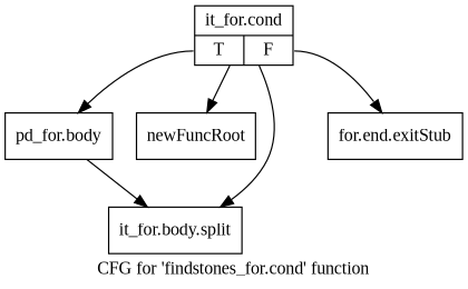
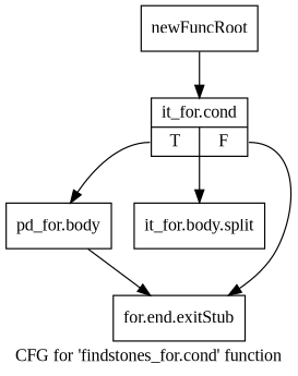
  digraph {
    fontname="Liberation Serif"
    label="CFG for 'findstones_for.cond' function"
    node [fontname="Liberation Serif" shape=record]
    edge [fontname="Liberation Serif"]
    n1 [label="{newFuncRoot}"]
    n2 [label="{it_for.cond|{<s0>T|<s1>F}}"]
    n3 [label="{for.end.exitStub}"]
    n4 [label="{pd_for.body}"]
    n5 [label="{it_for.body.split}"]
-   n2 -> n1
+   n1 -> n2
    n2 -> n3 [tailport=s1]
    n2 -> n4 [tailport=s0]
    n2 -> n5
-   n4 -> n5
+   n4 -> n3
  }
